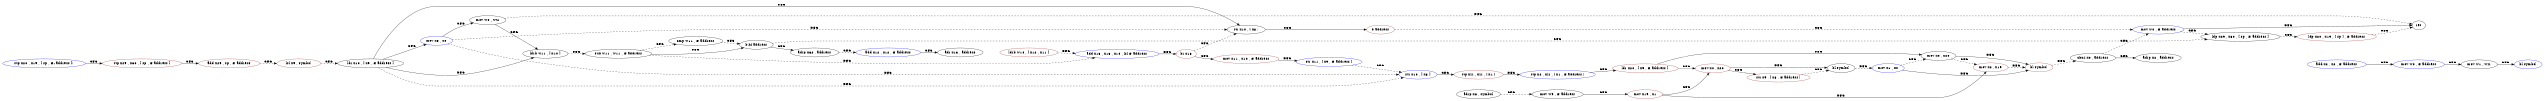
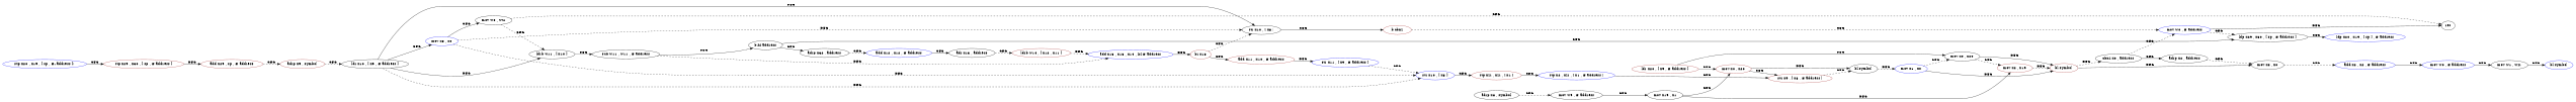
  digraph {
    rankdir=LR
    node [color=black]
    edge [style=solid]
    n1 [color=blue label="stp x20 , x19 , [ sp , #- address ]!"]
    n2 [color=brown label="stp x29 , x30 , [ sp , # address ]"]
    n3 [color=brown label="add x29 , sp , # address"]
-   n4 [color=brown label="lsl x9 , symbol"]
+   n4 [color=brown label="adrp x9 , symbol"]
    n5 [label="ldr x10 , [ x9 , # address ]"]
    n6 [color=blue label="mov x8 , x0"]
    n7 [label="ldrb w11 , [ x10 ]"]
    n8 [label="str x10 , [ x8 ]"]
    n9 [color=blue label="str x10 , [ x8 ]"]
    n10 [label="mov w0 , wzr"]
    n11 [label="sub w11 , w11 , # address"]
-   n12 [color=brown label="b address"]
-   n13 [color=brown label="mov x11 , x10 , # address"]
+   n12 [color=brown label="b cbnz"]
+   n13 [color=brown label="add x11 , x10 , # address"]
    n14 [color=blue label="str x11 , [ x9 , # address ]"]
    n15 [color=brown label="stp xzr , xzr , [ x1 ]"]
    n16 [label=ret]
-   n17 [label="cmp w11 , # address"]
    n18 [label="b.hi address"]
    n19 [color=blue label="add x13 , x13 , x14 , lsl # address"]
    n20 [label="ldp x29 , x30 , [ sp , # address ]"]
    n21 [label="adrp x32 , address"]
    n22 [color=brown label="ldrb w14 , [ x12 , x11 ]"]
-   n23 [color=brown label="ldp x20 , x19 , [ sp ] , # address"]
+   n23 [color=blue label="ldp x20 , x19 , [ sp ] , # address"]
    n24 [color=blue label="add x12 , x12 , # address"]
    n25 [label="adr x13 , address"]
    n26 [color=brown label="br x13"]
    n27 [color=blue label="mov w0 , # address"]
    n28 [color=blue label="stp x2 , xzr , [ x1 , # address ]"]
    n29 [color=brown label="ldr x20 , [ x9 , # address ]"]
    n30 [color=brown label="mov x0 , x20"]
    n31 [label="mov x0 , x20"]
    n32 [label="adrp x8 , symbol"]
    n33 [label="mov w9 , # address"]
    n34 [color=brown label="str x9 , [ x8 , # address ]"]
    n35 [label="bl symbol"]
    n36 [color=brown label="mov x2 , x19"]
    n37 [color=brown label="bl symbol"]
-   n38 [color=brown label="mov x19 , x1"]
+   n38 [label="mov x19 , x1"]
    n39 [color=blue label="mov x1 , x0"]
    n40 [label="cbnz x0 , address"]
+   n41 [label="mov x3 , x0"]
    n42 [label="adrp x2 , address"]
    n43 [color=blue label="add x2 , x2 , # address"]
    n44 [color=blue label="mov w0 , # address"]
    n45 [label="mov w1 , wzr"]
    n46 [color=blue label="bl symbol"]
    n1 -> n2 [label=CFG]
-   n2 -> n3 [label=CFG]
+   n2 -> n3 [label=DFG]
    n3 -> n4 [label=CFG style=dashed]
    n4 -> n5 [label=CFG style=dashed]
    n5 -> n6 [label=CFG]
    n5 -> n7 [label=DFG]
    n5 -> n8 [label=DFG]
    n5 -> n9 [label=DFG style=dashed]
    n6 -> n8 [label=DFG style=dashed]
    n6 -> n9 [label=DFG style=dashed]
    n6 -> n10 [label=CFG]
-   n7 -> n11 [label=DFG style=dashed]
+   n7 -> n11 [label=DFG]
    n8 -> n12 [label=CFG]
    n9 -> n15 [label=CFG]
-   n10 -> n7 [label=CFG]
-   n10 -> n16 [label=DFG style=dashed]
-   n11 -> n17 [label=CFG style=dashed]
+   n10 -> n7 [label=CFG style=dashed]
+   n10 -> n16 [label=CFG style=dashed]
    n11 -> n18 [label=DFG]
    n11 -> n19 [label=DFG style=dashed]
    n12 -> n27 [label=CFG style=dashed]
    n13 -> n14 [label=DFG]
    n14 -> n9 [label=CFG style=dashed]
-   n15 -> n28 [label=DFG]
-   n17 -> n18 [label=CFG style=dashed]
-   n18 -> n20 [label=CFG style=dashed]
+   n15 -> n28 [label=CFG]
+   n18 -> n20 [label=CFG]
    n18 -> n21 [label=CFG]
    n19 -> n26 [label=DFG]
-   n20 -> n23 [label=CFG style=dashed]
+   n20 -> n23 [label=CFG]
    n21 -> n24 [label=CFG style=dashed]
    n22 -> n19 [label=DFG style=dashed]
-   n23 -> n16 [label=CFG style=dashed]
    n24 -> n25 [label=CFG]
+   n25 -> n22 [label=CFG style=dashed]
    n26 -> n8 [label=CFG style=dashed]
    n26 -> n13 [label=CFG]
    n27 -> n16 [label=DFG]
    n27 -> n20 [label=CFG style=dashed]
-   n28 -> n29 [label=CFG]
+   n28 -> n34 [label=CFG]
    n29 -> n30 [label=DFG]
    n29 -> n31 [label=DFG]
    n30 -> n34 [label=CFG]
    n30 -> n35 [label=DFG]
    n31 -> n36 [label=CFG style=dashed]
    n31 -> n37 [label=DFG]
    n32 -> n33 [label=CFG style=dashed]
    n33 -> n38 [label=CFG]
    n34 -> n35 [label=CFG style=dashed]
    n35 -> n39 [label=DFG style=dashed]
    n36 -> n37 [label=DFG style=dashed]
    n37 -> n40 [label=DFG style=dashed]
+   n37 -> n41 [label=DFG]
    n38 -> n30 [label=CFG]
    n38 -> n36 [label=DFG]
    n39 -> n31 [label=CFG style=dashed]
    n39 -> n37 [label=DFG]
    n40 -> n27 [label=CFG style=dashed]
    n40 -> n42 [label=CFG]
+   n41 -> n43 [label=CFG style=dashed]
+   n42 -> n41 [label=CFG style=dashed]
    n43 -> n44 [label=CFG]
    n44 -> n45 [label=CFG]
    n45 -> n46 [label=CFG]
  }
